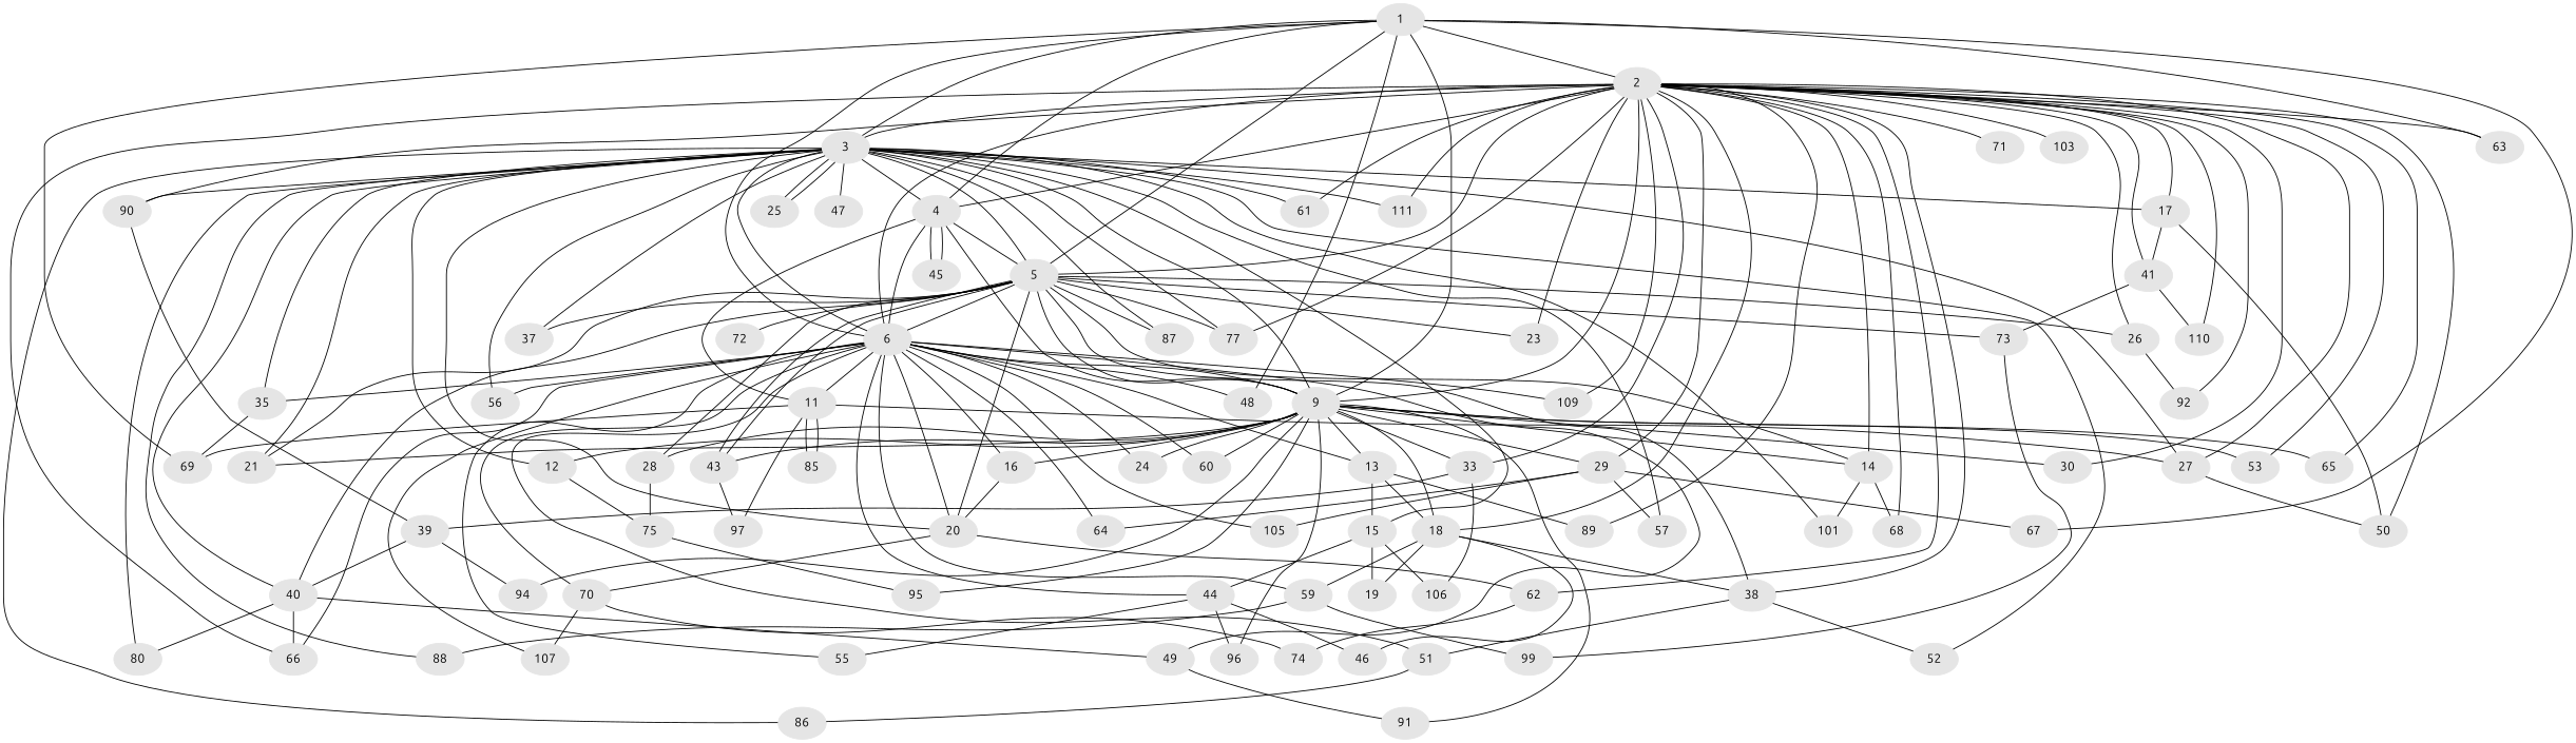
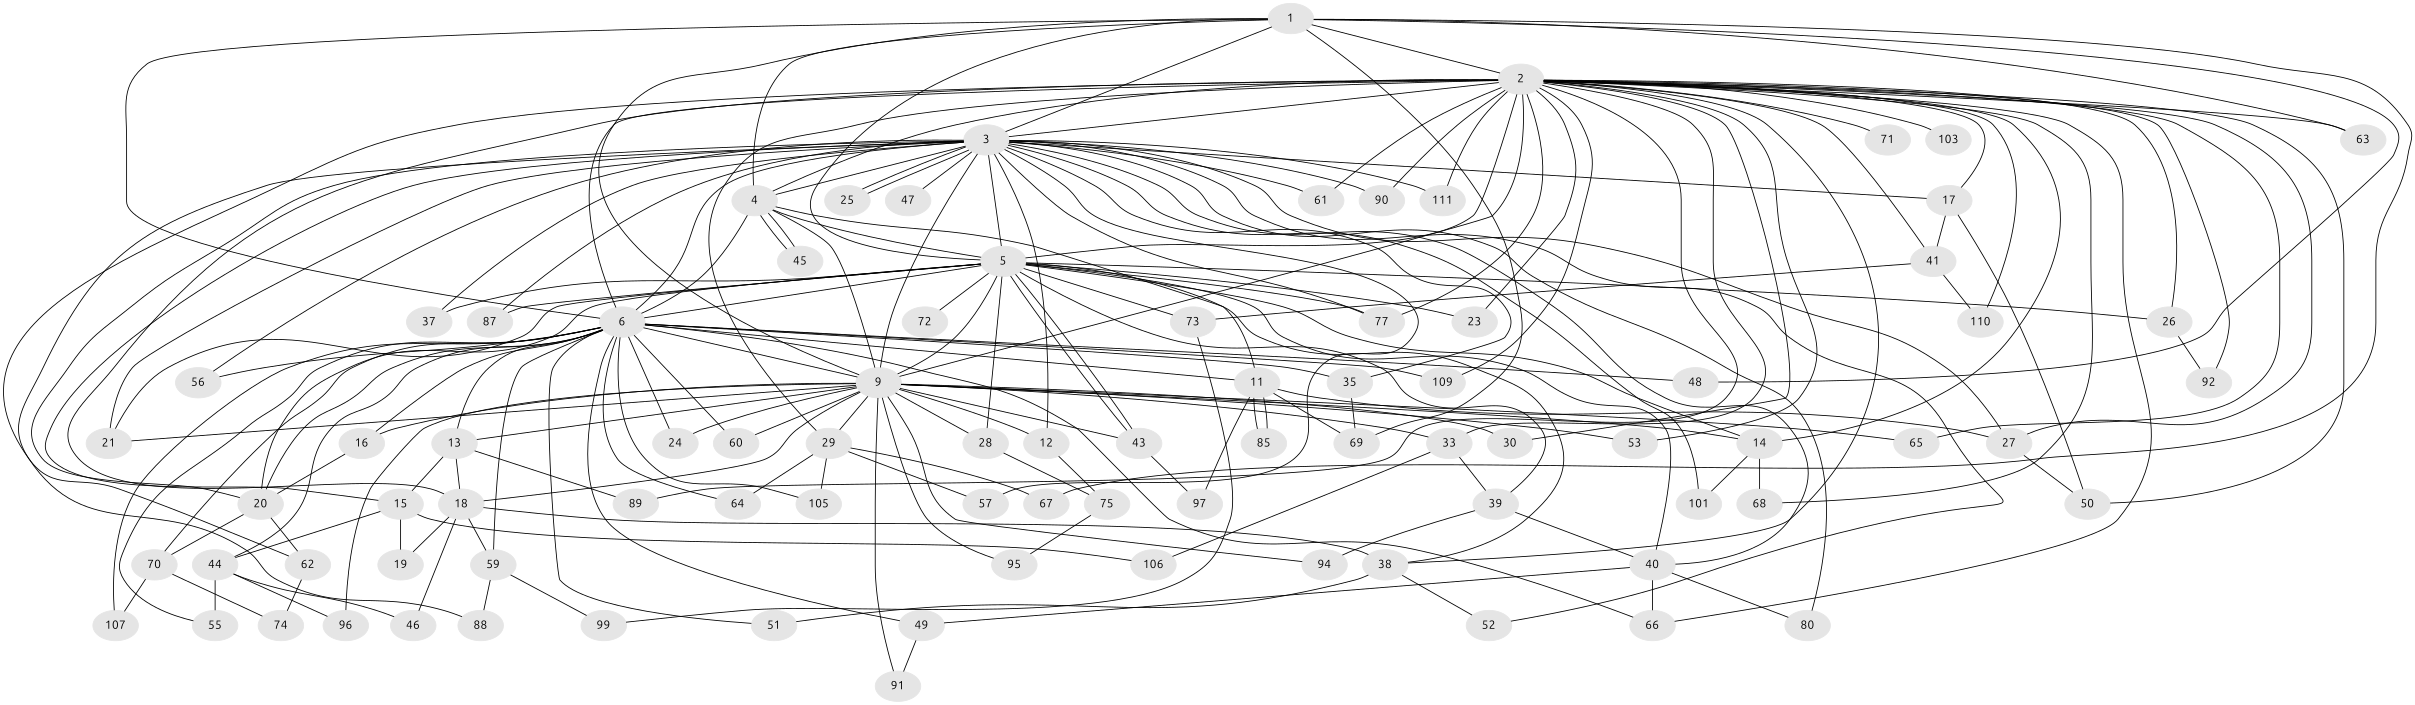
  graph {
    fontname=Ubuntu
    node [color=gray90 fontname=Ubuntu style=filled]
    edge [fontname=Ubuntu]
    1 [super="+83"]
    2 [super="+7"]
    3 [super="+8"]
    4
    5 [super="+31"]
    6 [super="+54"]
    9 [super="+10"]
    48
    63
    67
    69
    14 [super="+104"]
    17 [super="+58"]
    18 [super="+112"]
    23
    26
    27 [super="+84"]
    29 [super="+34"]
    30
    33 [super="+36"]
    38 [super="+42"]
    41
    50
    53
    61
    62
    65
    66 [super="+79"]
    68
    71
    77 [super="+102"]
    89
    90
    92
    103
    109
    110
    111
    12
    15 [super="+22"]
    20 [super="+32"]
    21 [super="+108"]
    25
    35 [super="+98"]
    37
    40 [super="+78"]
    47
    52
    56
    57
    80
-   86
    87
    88
    101
    11 [super="+82"]
    45
    28
    39
    43 [super="+93"]
    72
    73
    13 [super="+100"]
    16 [super="+81"]
    24
    44
    49
    51
    55
    59
    60
    64
    70
    105
    107
    91
    94
    95
    96
    85
    97
    19
    46
    106
    74
    75 [super="+76"]
    99
    1 -- 2 [weight=3]
    1 -- 3 [weight=2]
    1 -- 4
    1 -- 5
    1 -- 6
    1 -- 9 [weight=2]
    1 -- 48
    1 -- 63
    1 -- 67
    1 -- 69
    2 -- 3 [weight=4]
    2 -- 4 [weight=2]
    2 -- 5 [weight=3]
    2 -- 6 [weight=2]
    2 -- 9 [weight=4]
    2 -- 63
    2 -- 14
    2 -- 17
    2 -- 18
    2 -- 23
    2 -- 26
    2 -- 27
    2 -- 29 [weight=2]
    2 -- 30
    2 -- 33
    2 -- 38
    2 -- 41
    2 -- 50
    2 -- 53
    2 -- 61
    2 -- 62
    2 -- 65
    2 -- 66
    2 -- 68
    2 -- 71
    2 -- 77
    2 -- 89
    2 -- 90
    2 -- 92
    2 -- 103 [weight=2]
    2 -- 109
    2 -- 110
    2 -- 111
    3 -- 4 [weight=2]
    3 -- 5 [weight=2]
    3 -- 6 [weight=3]
    3 -- 9 [weight=4]
    3 -- 17
    3 -- 27
    3 -- 61
    3 -- 77
    3 -- 90
    3 -- 111
    3 -- 12
    3 -- 15 [weight=2]
    3 -- 20
    3 -- 21
    3 -- 25
    3 -- 25
    3 -- 35 [weight=2]
    3 -- 37
    3 -- 40
    3 -- 47 [weight=2]
    3 -- 52
    3 -- 56
    3 -- 57
    3 -- 80
-   3 -- 86
    3 -- 87
    3 -- 88
    3 -- 101
    4 -- 5
    4 -- 6
    4 -- 9 [weight=2]
    4 -- 11
    4 -- 45
    4 -- 45
    5 -- 6
    5 -- 9 [weight=2]
    5 -- 14
    5 -- 23
    5 -- 26
    5 -- 38
    5 -- 77
    5 -- 20
    5 -- 21
    5 -- 37
    5 -- 40
    5 -- 87
    5 -- 28
-   90 -- 39
+   5 -- 39
    5 -- 43
    5 -- 43
    5 -- 72 [weight=2]
    5 -- 73
    6 -- 9 [weight=2]
    6 -- 48
    6 -- 66
    6 -- 109
    6 -- 20
    6 -- 35
    6 -- 56
    6 -- 11
    6 -- 13
    6 -- 16
    6 -- 24
    6 -- 44
    6 -- 49
    6 -- 51
    6 -- 55
    6 -- 59
    6 -- 60
    6 -- 64
    6 -- 70
    6 -- 105
    6 -- 107
    9 -- 14
    9 -- 18
    9 -- 29
    9 -- 30
    9 -- 33 [weight=2]
    9 -- 53
    9 -- 65
    9 -- 12
    9 -- 21
    9 -- 28
    9 -- 43
    9 -- 13 [weight=2]
    9 -- 16
    9 -- 24
    9 -- 60
    9 -- 91
    9 -- 94
    9 -- 95
    9 -- 96
    14 -- 68
    14 -- 101
    17 -- 41
    17 -- 50
    18 -- 38
    18 -- 59
    18 -- 19
    18 -- 46
    26 -- 92
    27 -- 50
    29 -- 67
    29 -- 57
    29 -- 64
    29 -- 105
    33 -- 39
    33 -- 106
    38 -- 52
    38 -- 51
    41 -- 110
    41 -- 73
    62 -- 74
    12 -- 75
    15 -- 44
    15 -- 19
    15 -- 106
    20 -- 62
    20 -- 70
    35 -- 69
    40 -- 66
    40 -- 80
    40 -- 49
    11 -- 69
    11 -- 27
    11 -- 85
    11 -- 85
    11 -- 97
    28 -- 75
    39 -- 40
    39 -- 94
    43 -- 97
    73 -- 99
    13 -- 18
    13 -- 89
    13 -- 15
    16 -- 20
    44 -- 55
    44 -- 96
    44 -- 46
    49 -- 91
-   51 -- 86
    59 -- 88
    59 -- 99
    70 -- 107
    70 -- 74
    75 -- 95
  }
